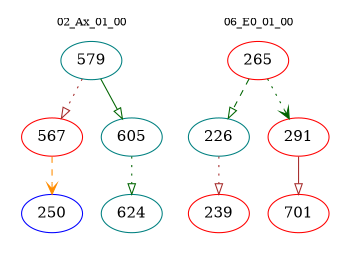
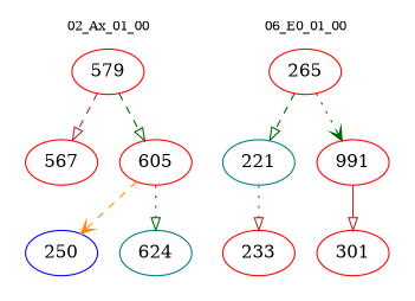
  digraph {
    node [color=red]
    edge [arrowhead=onormal color=darkgreen style=dashed]
-   n1 [color=teal label=579]
+   n1 [label=579]
    n2 [label=567]
-   n3 [color=teal label=605]
+   n3 [label=605]
    n4 [color=blue label=250]
    n5 [color=teal label=624]
    n6 [label=265]
-   n7 [color=teal label=226]
-   n8 [label=291]
-   n9 [label=239]
-   n10 [label=701]
+   n7 [color=teal label=221]
+   n8 [label=991]
+   n9 [label=233]
+   n10 [label=301]
    subgraph cluster_1 {
      color=white
      fontsize=10
      label="02_Ax_01_00"
      n1
      n2
      n3
      n4
      n5
    }
    subgraph cluster_2 {
      color=white
      fontsize=10
      label="06_E0_01_00"
      n6
      n7
      n8
      n9
      n10
    }
-   n1 -> n2 [color=brown style=dotted]
-   n1 -> n3 [style=solid]
-   n2 -> n4 [arrowhead=vee color=darkorange]
+   n1 -> n2 [color=brown]
+   n1 -> n3
+   n3 -> n4 [arrowhead=vee color=darkorange]
    n3 -> n5 [style=dotted]
    n6 -> n7
    n6 -> n8 [arrowhead=vee style=dotted]
    n7 -> n9 [color=brown style=dotted]
    n8 -> n10 [color=brown style=solid]
  }
